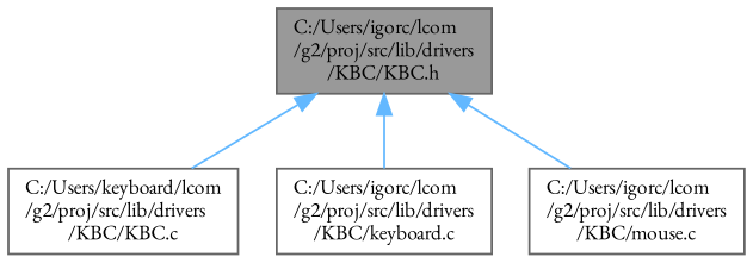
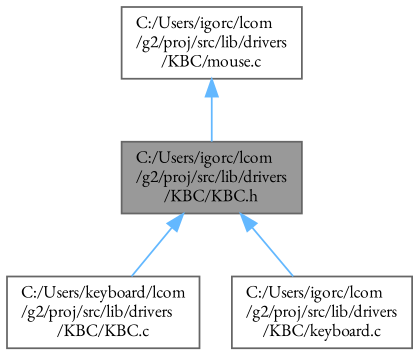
  digraph {
    fontname="EB Garamond"
    node [color=grey40 fillcolor=white fontname="EB Garamond" fontsize=10 shape=box style=filled]
    edge [color=steelblue1 dir=back fontname="EB Garamond" fontsize=10 labelfontname=Helvetica labelfontsize=10 style=solid]
    n1 [color=gray40 fillcolor=grey60 fontcolor=black height=0.2 label="C:/Users/igorc/lcom\l/g2/proj/src/lib/drivers\l/KBC/KBC.h" width=0.4]
    n2 [height=0.2 label="C:/Users/keyboard/lcom\l/g2/proj/src/lib/drivers\l/KBC/KBC.c" width=0.4]
    n3 [height=0.2 label="C:/Users/igorc/lcom\l/g2/proj/src/lib/drivers\l/KBC/keyboard.c" width=0.4]
    n4 [height=0.2 label="C:/Users/igorc/lcom\l/g2/proj/src/lib/drivers\l/KBC/mouse.c" width=0.4]
    n1 -> n2
    n1 -> n3
-   n1 -> n4
+   n4 -> n1
  }
